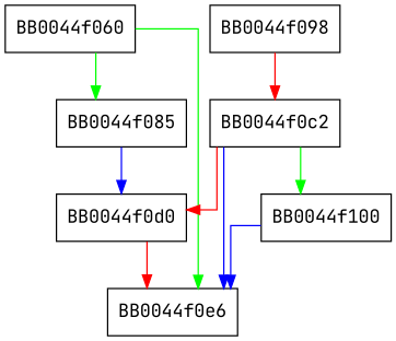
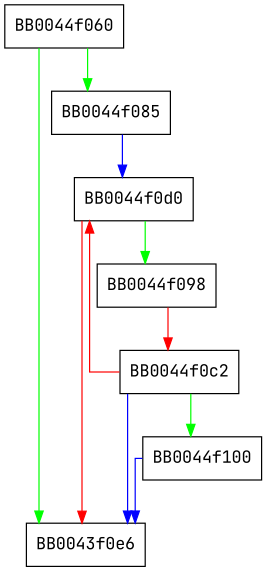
  digraph {
    fontname="JetBrains Mono"
    splines=ortho
    node [fontname="JetBrains Mono" shape=box]
    edge [color=green fontname="JetBrains Mono"]
    BB0044f060
-   BB0044f0e6
+   BB0044f0e6 [label=BB0043f0e6]
    BB0044f085
    BB0044f0d0
    BB0044f098
    BB0044f0c2
    BB0044f100
    BB0044f060 -> BB0044f0e6
    BB0044f060 -> BB0044f085
    BB0044f085 -> BB0044f0d0 [color=blue]
    BB0044f0d0 -> BB0044f0e6 [color=red]
+   BB0044f0d0 -> BB0044f098
    BB0044f098 -> BB0044f0c2 [color=red]
    BB0044f0c2 -> BB0044f0e6 [color=blue]
    BB0044f0c2 -> BB0044f0d0 [color=red]
    BB0044f0c2 -> BB0044f100
    BB0044f100 -> BB0044f0e6 [color=blue]
  }
